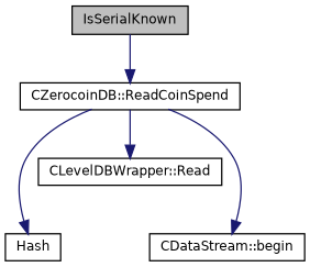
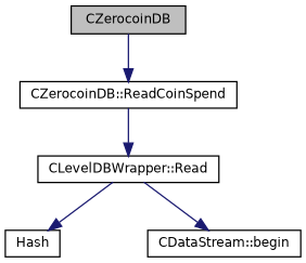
  digraph {
    rankdir=TB
    node [color=black fillcolor=white fontname=Helvetica fontsize=10 shape=record style=filled]
    edge [color=midnightblue fontname=Helvetica fontsize=10 labelfontname=Helvetica labelfontsize=10 style=solid]
-   n1 [fillcolor=grey75 fontcolor=black height=0.2 label=IsSerialKnown width=0.4]
+   n1 [fillcolor=grey75 fontcolor=black height=0.2 label=CZerocoinDB width=0.4]
    n2 [height=0.2 label="CZerocoinDB::ReadCoinSpend" width=0.4]
    n3 [height=0.2 label=Hash width=0.4]
    n4 [height=0.2 label="CDataStream::begin" width=0.4]
    n5 [height=0.2 label="CLevelDBWrapper::Read" width=0.4]
    n1 -> n2
-   n2 -> n3
-   n2 -> n4
+   n5 -> n3
+   n5 -> n4
    n2 -> n5
  }
